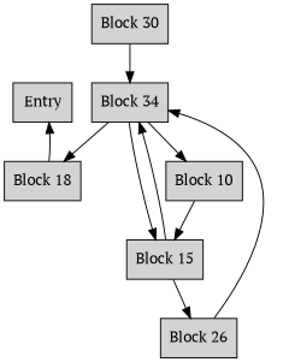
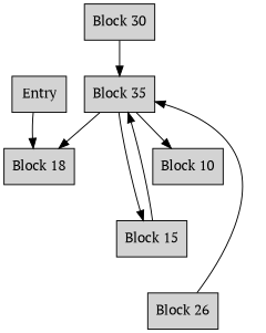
  digraph {
    fontname="PT Serif"
    node [fontname="PT Serif" shape=box style=filled]
    edge [fontname="PT Serif"]
    n1 [label=Entry]
    n2 [label="Block 18"]
    n3 [label="Block 10"]
    n4 [label="Block 15"]
    n5 [label="Block 26"]
-   n6 [label="Block 34"]
+   n6 [label="Block 35"]
    n7 [label="Block 30"]
-   n2 -> n1
-   n3 -> n4
-   n4 -> n5
+   n1 -> n2
    n4 -> n6
    n5 -> n6
    n6 -> n2
    n6 -> n3
    n6 -> n4
    n7 -> n6
  }
